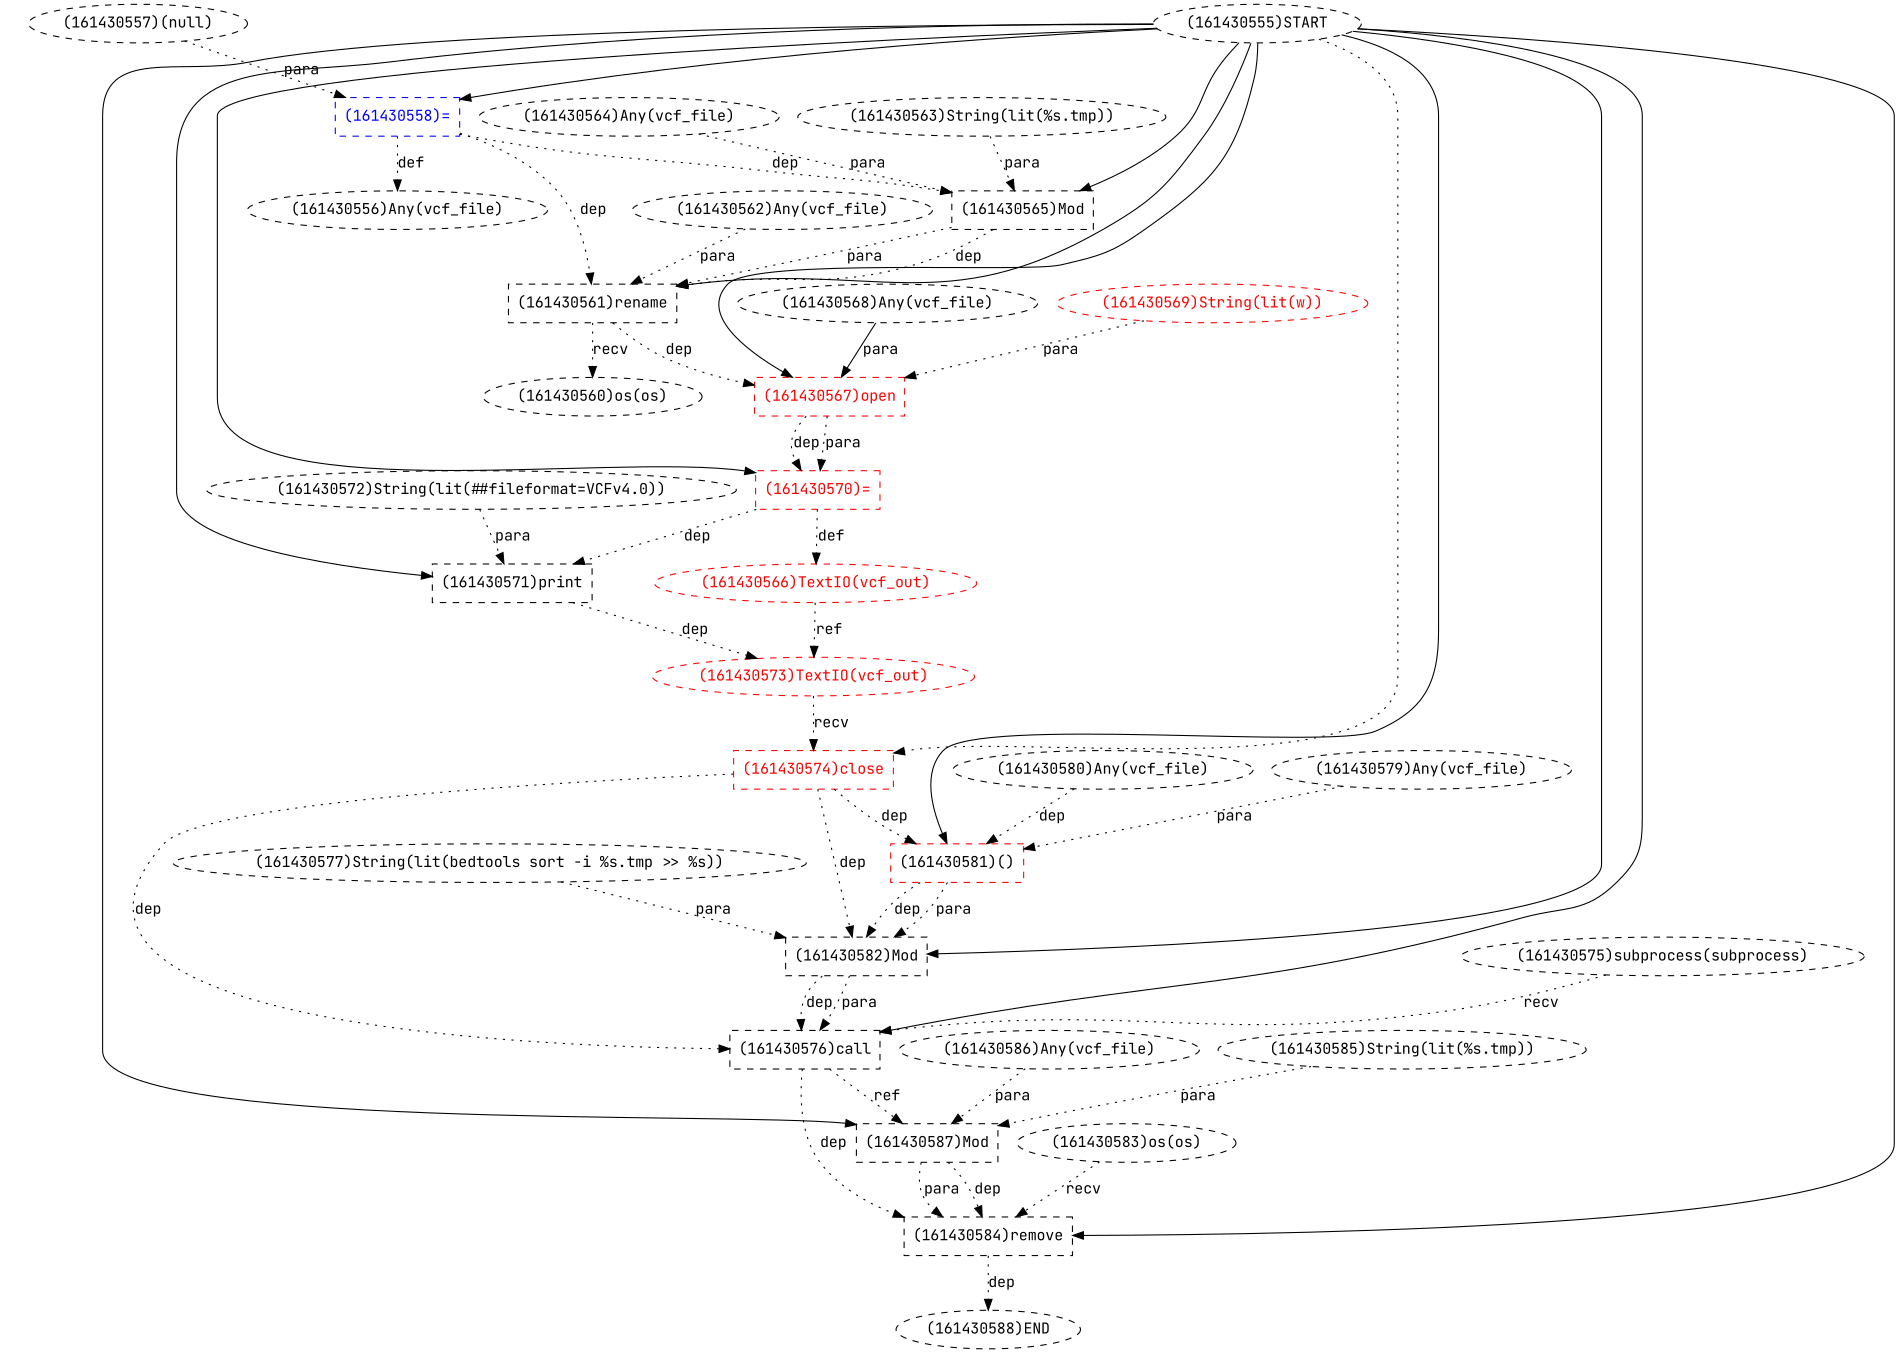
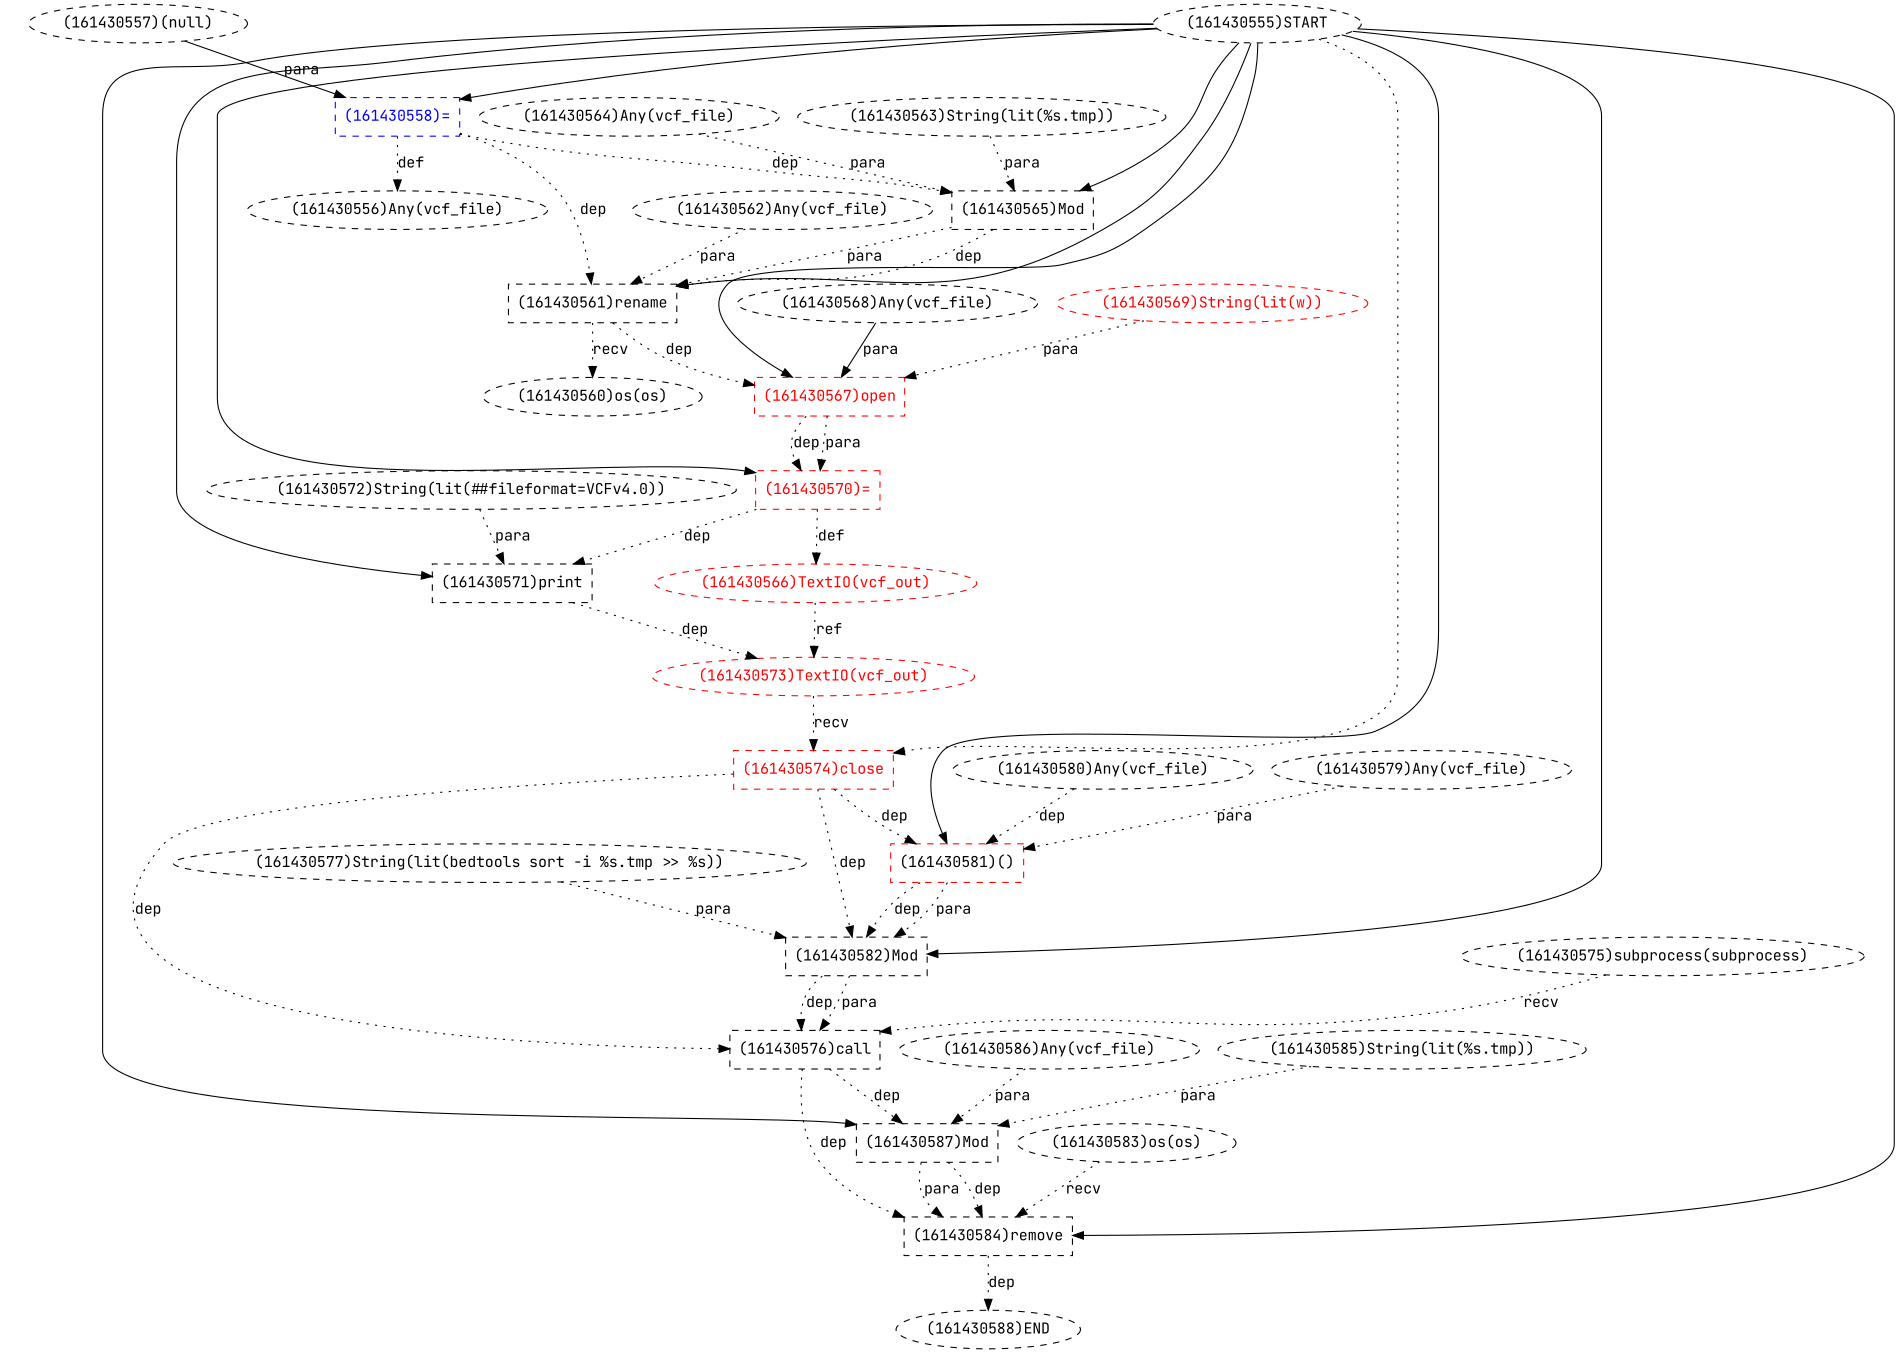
  digraph {
    fontname="JetBrains Mono"
    node [fontname="JetBrains Mono" shape=ellipse style=dashed]
    edge [fontname="JetBrains Mono" style=dotted]
    n1 [label="(161430584)remove" shape=box]
    n2 [label="(161430588)END" shape=""]
    n3 [label="(161430587)Mod" shape=box]
    n4 [label="(161430582)Mod" shape=box]
    n5 [label="(161430576)call" shape=box]
    n6 [color=blue fontcolor=blue label="(161430558)=" shape=box]
    n7 [label="(161430565)Mod" shape=box]
    n8 [label="(161430556)Any(vcf_file)"]
    n9 [label="(161430561)rename" shape=box]
    n10 [color=red fontcolor=red label="(161430567)open" shape=box]
    n11 [label="(161430560)os(os)"]
    n12 [label="(161430571)print" shape=box]
    n13 [color=red fontcolor=red label="(161430573)TextIO(vcf_out)"]
    n14 [color=red fontcolor=red label="(161430574)close" shape=box]
    n15 [color=red label="(161430581)()" shape=box]
    n16 [color=red fontcolor=red label="(161430569)String(lit(w))"]
    n17 [color=red fontcolor=red label="(161430570)=" shape=box]
    n18 [label="(161430583)os(os)"]
    n19 [label="(161430586)Any(vcf_file)"]
    n20 [label="(161430557)(null)"]
    n21 [label="(161430580)Any(vcf_file)"]
    n22 [label="(161430572)String(lit(##fileformat=VCFv4.0))"]
    n23 [label="(161430555)START" shape=""]
    n24 [color=red fontcolor=red label="(161430566)TextIO(vcf_out)"]
    n25 [label="(161430579)Any(vcf_file)"]
    n26 [label="(161430562)Any(vcf_file)"]
    n27 [label="(161430585)String(lit(%s.tmp))"]
    n28 [label="(161430575)subprocess(subprocess)"]
    n29 [label="(161430564)Any(vcf_file)"]
    n30 [label="(161430568)Any(vcf_file)"]
    n31 [label="(161430577)String(lit(bedtools sort -i %s.tmp >> %s))"]
    n32 [label="(161430563)String(lit(%s.tmp))"]
    n1 -> n2 [label=dep]
    n3 -> n1 [label=dep]
    n3 -> n1 [label=para]
    n4 -> n5 [label=dep]
    n4 -> n5 [label=para]
    n5 -> n1 [label=dep]
-   n5 -> n3 [label=ref]
+   n5 -> n3 [label=dep]
    n6 -> n7 [label=dep]
    n6 -> n8 [label=def]
    n6 -> n9 [label=dep]
    n7 -> n9 [label=dep]
    n7 -> n9 [label=para]
    n9 -> n10 [label=dep]
    n9 -> n11 [label=recv]
    n10 -> n17 [label=dep]
    n10 -> n17 [label=para]
    n12 -> n13 [label=dep]
    n13 -> n14 [label=recv]
    n14 -> n4 [label=dep]
    n14 -> n5 [label=dep]
    n14 -> n15 [label=dep]
    n15 -> n4 [label=dep]
    n15 -> n4 [label=para]
    n16 -> n10 [label=para]
    n17 -> n12 [label=dep]
    n17 -> n24 [label=def]
    n18 -> n1 [label=recv]
    n19 -> n3 [label=para]
-   n20 -> n6 [label=para]
+   n20 -> n6 [label=para style=solid]
    n21 -> n15 [label=dep]
    n22 -> n12 [label=para]
    n23 -> n1 [style=solid]
    n23 -> n3 [style=solid]
    n23 -> n4 [style=solid]
-   n23 -> n5 [style=solid]
    n23 -> n6 [style=solid]
    n23 -> n7 [style=solid]
    n23 -> n9 [style=solid]
    n23 -> n10 [style=solid]
    n23 -> n12 [style=solid]
    n23 -> n14
    n23 -> n15 [style=solid]
    n23 -> n17 [style=solid]
    n24 -> n13 [label=ref]
    n25 -> n15 [label=para]
    n26 -> n9 [label=para]
    n27 -> n3 [label=para]
    n28 -> n5 [label=recv]
    n29 -> n7 [label=para]
    n30 -> n10 [label=para style=solid]
    n31 -> n4 [label=para]
    n32 -> n7 [label=para]
  }
